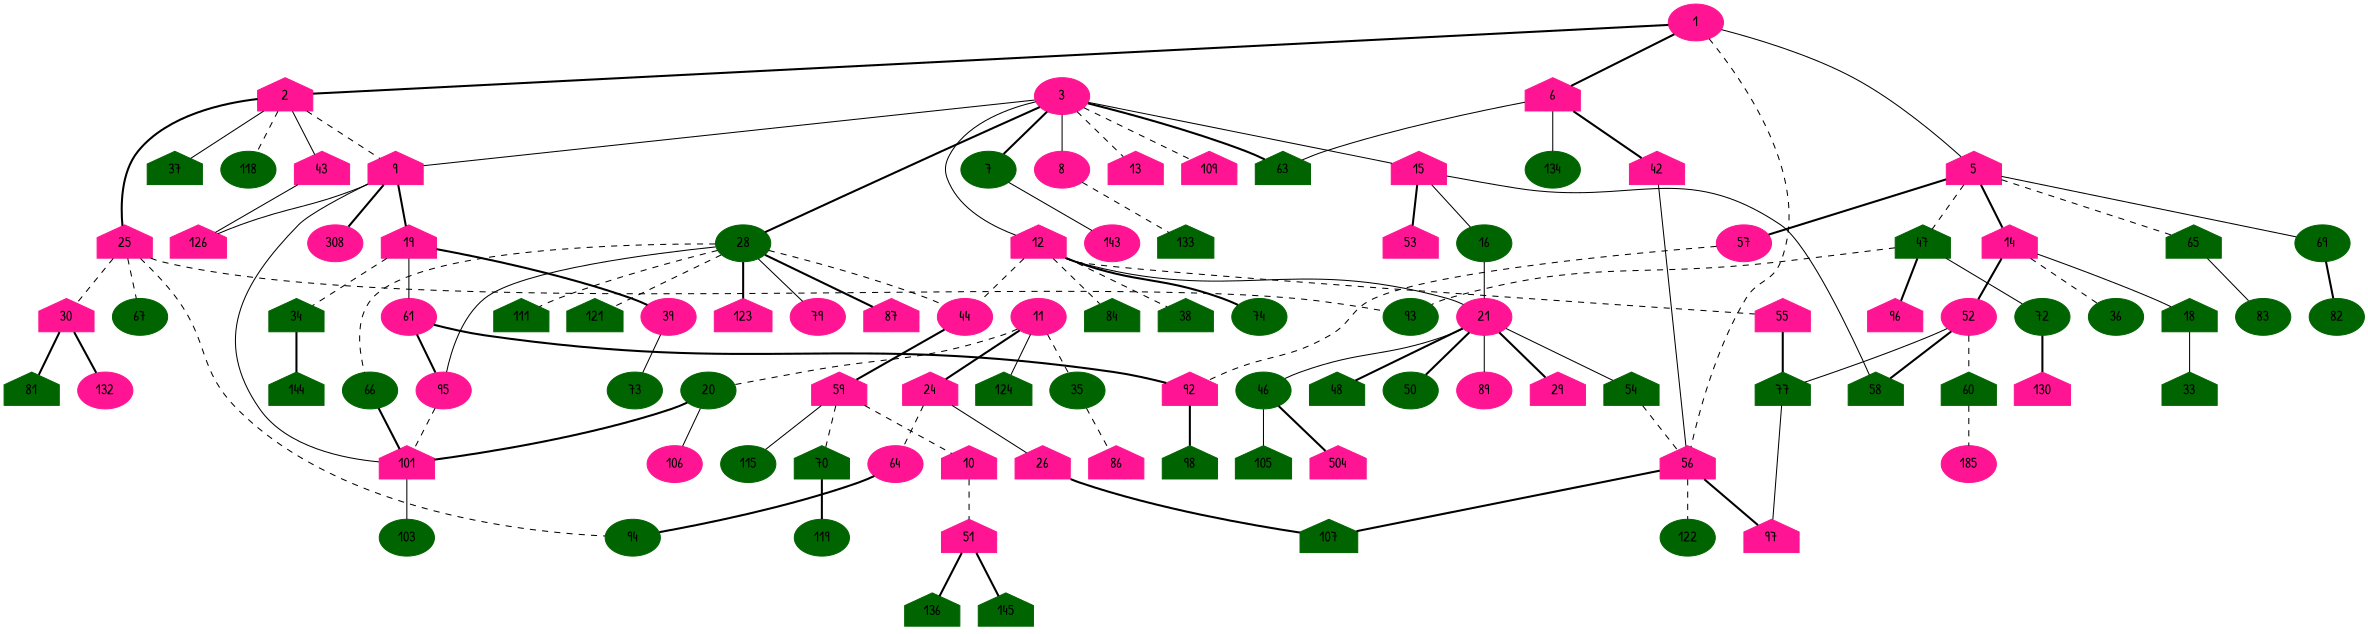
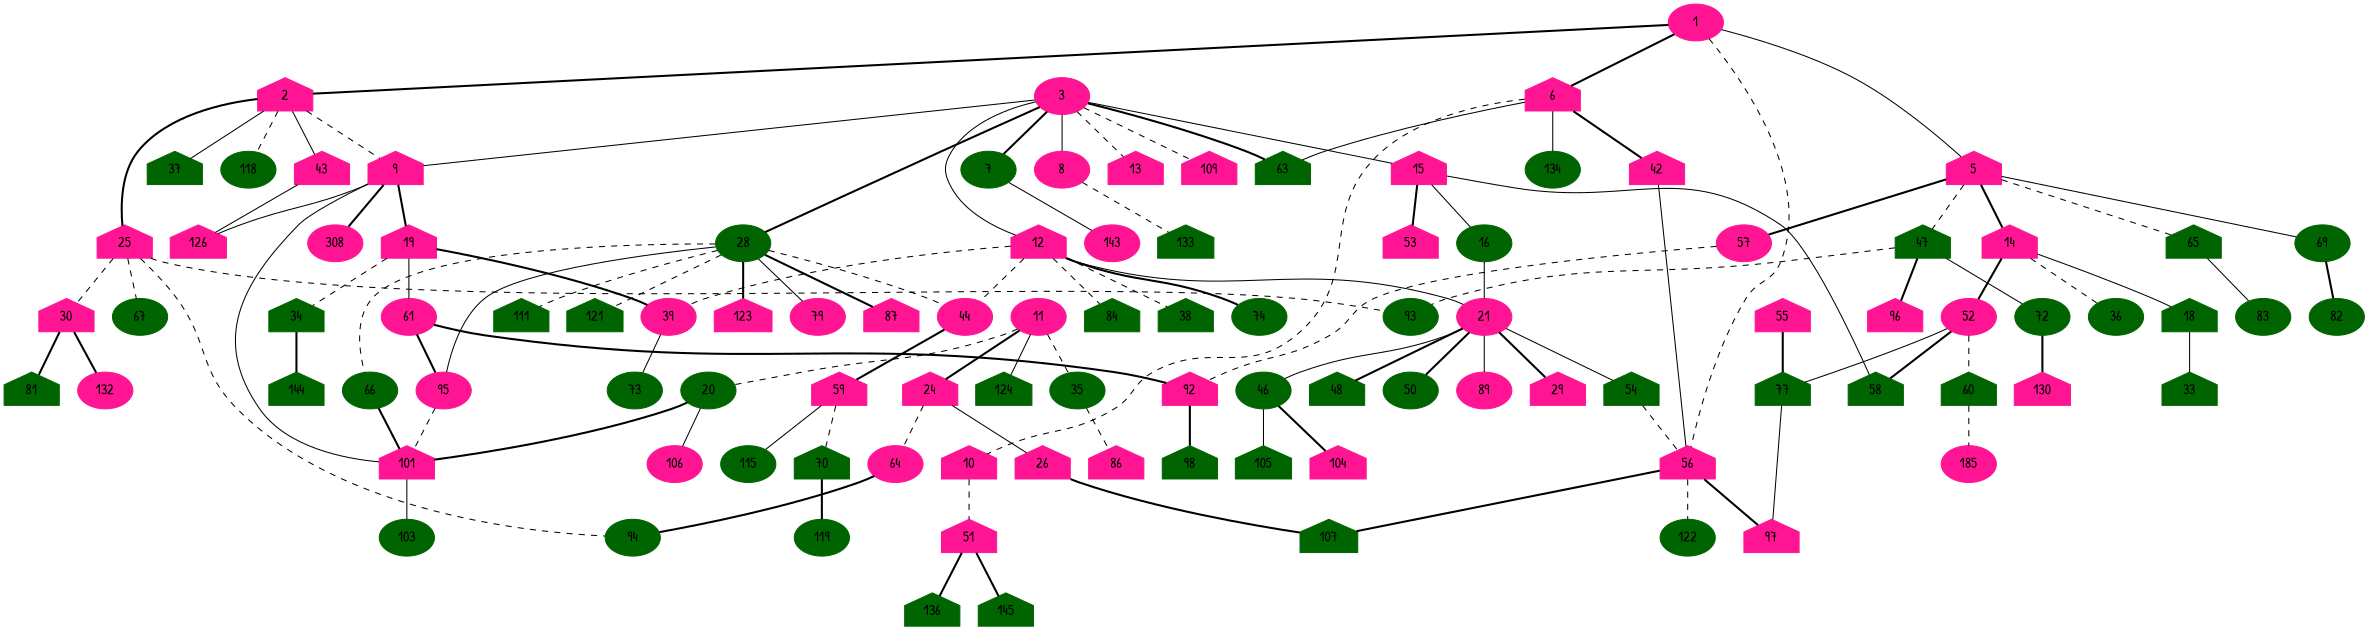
  graph {
    fontname="Patrick Hand"
    node [color=deeppink fontname="Patrick Hand" shape=house style=filled]
    edge [fontname="Patrick Hand" style=bold]
    2 [super="+128"]
    25 [super="+40"]
    37 [color=darkgreen]
    43
    118 [color=darkgreen shape=ellipse]
    9 [super="+27"]
    1 [shape=ellipse]
    5 [super="+117"]
    6 [super="+80"]
    56 [super="+88"]
    14 [super="+17"]
    47 [color=darkgreen super="+141"]
    57 [shape=ellipse]
    65 [color=darkgreen super="+91"]
    69 [color=darkgreen shape=ellipse]
    63 [color=darkgreen super="+146"]
    10 [super="+113"]
    42
    134 [color=darkgreen shape=ellipse]
    107 [color=darkgreen]
    97
    122 [color=darkgreen shape=ellipse]
    3 [shape=ellipse super="+4"]
    7 [color=darkgreen shape=ellipse super="+100"]
    8 [shape=ellipse super="+32"]
    12 [super="+23"]
    13 [super="+78"]
    15 [super="+22"]
    28 [color=darkgreen shape=ellipse super="+49"]
    109 [super="+142"]
    30
    67 [color=darkgreen shape=ellipse]
    93 [color=darkgreen shape=ellipse super="+138"]
    94 [color=darkgreen shape=ellipse]
    126 [super="+129"]
    143 [shape=ellipse]
    133 [color=darkgreen]
    19
    101 [super="+137"]
    n40 [label=308 shape=ellipse]
    21 [shape=ellipse super="+31"]
    38 [color=darkgreen]
    44 [shape=ellipse super="+76"]
    55
    74 [color=darkgreen shape=ellipse]
    84 [color=darkgreen super="+112"]
    16 [color=darkgreen shape=ellipse super="+41"]
    53
    58 [color=darkgreen]
    66 [color=darkgreen shape=ellipse]
    79 [shape=ellipse]
    87
    95 [shape=ellipse super="+102"]
    111 [color=darkgreen]
    121 [color=darkgreen]
    123
    18 [color=darkgreen super="+75"]
    36 [color=darkgreen shape=ellipse]
    52 [shape=ellipse]
    72 [color=darkgreen shape=ellipse super="+116"]
    96
    92 [super="+125"]
    83 [color=darkgreen shape=ellipse]
    82 [color=darkgreen shape=ellipse]
    51 [super="+90"]
    11 [shape=ellipse super="+71"]
    20 [color=darkgreen shape=ellipse super="+45"]
    24
    35 [color=darkgreen shape=ellipse super="+110"]
    124 [color=darkgreen]
    34 [color=darkgreen super="+85"]
    39 [shape=ellipse]
    61 [shape=ellipse super="+62"]
    103 [color=darkgreen shape=ellipse]
    136 [color=darkgreen]
    145 [color=darkgreen]
    106 [shape=ellipse]
    26
    64 [shape=ellipse]
    86 [super="+131"]
    29
    46 [color=darkgreen shape=ellipse super="+68"]
    48 [color=darkgreen]
    50 [color=darkgreen shape=ellipse super="+140"]
    54 [color=darkgreen]
    89 [shape=ellipse]
    59
    77 [color=darkgreen super="+99"]
    33 [color=darkgreen]
    60 [color=darkgreen super="+120"]
    144 [color=darkgreen]
    73 [color=darkgreen shape=ellipse]
-   104 [label=504]
+   104
    105 [color=darkgreen]
    81 [color=darkgreen]
    132 [shape=ellipse]
    70 [color=darkgreen super="+114"]
    115 [color=darkgreen shape=ellipse super="+139"]
    130
    n100 [label=185 shape=ellipse]
    98 [color=darkgreen]
    119 [color=darkgreen shape=ellipse super="+127"]
    2 -- 25
    2 -- 37 [style=solid]
    2 -- 43 [style=solid]
    2 -- 118 [style=dashed]
    2 -- 9 [style=dashed]
    25 -- 30 [style=dashed]
    25 -- 67 [style=dashed]
    25 -- 93 [style=dashed]
    25 -- 94 [style=dashed]
    43 -- 126 [style=solid]
    9 -- 126 [style=solid]
    9 -- 19
    9 -- 101 [style=solid]
    9 -- n40
    1 -- 2
    1 -- 5 [style=solid]
    1 -- 6
    1 -- 56 [style=dashed]
    5 -- 14
    5 -- 47 [style=dashed]
    5 -- 57
    5 -- 65 [style=dashed]
    5 -- 69 [style=solid]
    6 -- 63 [style=solid]
-   59 -- 10 [style=dashed]
+   6 -- 10 [style=dashed]
    6 -- 42
    6 -- 134 [style=solid]
    56 -- 107
    56 -- 97
    56 -- 122 [style=dashed]
    14 -- 18 [style=solid]
    14 -- 36 [style=dashed]
    14 -- 52
    47 -- 93 [style=dashed]
    47 -- 72 [style=solid]
    47 -- 96
    57 -- 92 [style=dashed]
    65 -- 83 [style=solid]
    69 -- 82
    10 -- 51 [style=dashed]
    42 -- 56 [style=solid]
    3 -- 9 [style=solid]
    3 -- 63
    3 -- 7
    3 -- 8 [style=solid]
    3 -- 12 [style=solid]
    3 -- 13 [style=dashed]
    3 -- 15 [style=solid]
    3 -- 28
    3 -- 109 [style=dashed]
    7 -- 143 [style=solid]
    8 -- 133 [style=dashed]
    12 -- 21 [style=solid]
    12 -- 38 [style=dashed]
    12 -- 44 [style=dashed]
-   12 -- 55 [style=dashed]
+   12 -- 39 [style=dashed]
    12 -- 74
    12 -- 84 [style=dashed]
    15 -- 16 [style=solid]
    15 -- 53
    15 -- 58 [style=solid]
    28 -- 44 [style=dashed]
    28 -- 66 [style=dashed]
    28 -- 79 [style=solid]
    28 -- 87
    28 -- 95 [style=solid]
    28 -- 111 [style=dashed]
    28 -- 121 [style=dashed]
    28 -- 123
    30 -- 81
    30 -- 132
    19 -- 34 [style=dashed]
    19 -- 39
    19 -- 61 [style=solid]
    101 -- 103 [style=solid]
    21 -- 29
    21 -- 46 [style=solid]
    21 -- 48
    21 -- 50
    21 -- 54 [style=solid]
    21 -- 89 [style=solid]
    44 -- 59
    55 -- 77
    16 -- 21 [style=solid]
    66 -- 101
    95 -- 101 [style=dashed]
    18 -- 33 [style=solid]
    52 -- 58
    52 -- 77 [style=solid]
    52 -- 60 [style=dashed]
    72 -- 130
    92 -- 98
    51 -- 136
    51 -- 145
    11 -- 20 [style=dashed]
    11 -- 24
    11 -- 35 [style=dashed]
    11 -- 124 [style=solid]
    20 -- 101
    20 -- 106 [style=solid]
    24 -- 26 [style=solid]
    24 -- 64 [style=dashed]
    35 -- 86 [style=dashed]
    34 -- 144
    39 -- 73 [style=solid]
    61 -- 95
    61 -- 92
    26 -- 107
    64 -- 94
    46 -- 104
    46 -- 105 [style=solid]
    54 -- 56 [style=dashed]
    59 -- 70 [style=dashed]
    59 -- 115 [style=solid]
    77 -- 97 [style=solid]
    60 -- n100 [style=dashed]
    70 -- 119
  }
